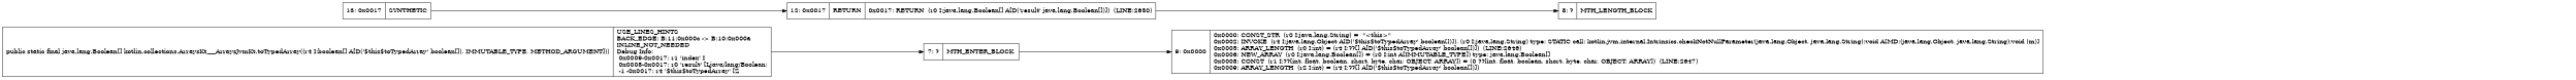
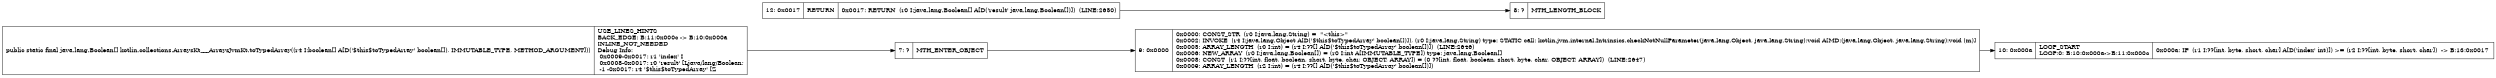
  digraph {
    rankdir=LR
    node [shape=record]
-   n1 [label="{7\:\ ?|MTH_ENTER_BLOCK\l}"]
+   n1 [label="{7\:\ ?|MTH_ENTER_OBJECT\l}"]
    n2 [label="{9\:\ 0x0000|0x0000: CONST_STR  (r0 I:java.lang.String) =  \"\<this\>\" \l0x0002: INVOKE  (r4 I:java.lang.Object A[D('$this$toTypedArray' boolean[])]), (r0 I:java.lang.String) type: STATIC call: kotlin.jvm.internal.Intrinsics.checkNotNullParameter(java.lang.Object, java.lang.String):void A[MD:(java.lang.Object, java.lang.String):void (m)]\l0x0005: ARRAY_LENGTH  (r0 I:int) = (r4 I:??[] A[D('$this$toTypedArray' boolean[])])  (LINE:2646)\l0x0006: NEW_ARRAY  (r0 I:java.lang.Boolean[]) = (r0 I:int A[IMMUTABLE_TYPE]) type: java.lang.Boolean[] \l0x0008: CONST  (r1 I:??[int, float, boolean, short, byte, char, OBJECT, ARRAY]) = (0 ??[int, float, boolean, short, byte, char, OBJECT, ARRAY])  (LINE:2647)\l0x0009: ARRAY_LENGTH  (r2 I:int) = (r4 I:??[] A[D('$this$toTypedArray' boolean[])]) \l}"]
-   n4 [label="{13\:\ 0x0017|SYNTHETIC\l}"]
+   n3 [label="{10\:\ 0x000a|LOOP_START\lLOOP:0: B:10:0x000a\-\>B:11:0x000c\l|0x000a: IF  (r1 I:??[int, byte, short, char] A[D('index' int)]) \>= (r2 I:??[int, byte, short, char])  \-\> B:13:0x0017 \l}"]
    n5 [label="{12\:\ 0x0017|RETURN\l|0x0017: RETURN  (r0 I:java.lang.Boolean[] A[D('result' java.lang.Boolean[])])  (LINE:2650)\l}"]
    n6 [label="{8\:\ ?|MTH_LENGTH_BLOCK\l}"]
    n7 [label="{public static final java.lang.Boolean[] kotlin.collections.ArraysKt___ArraysJvmKt.toTypedArray((r4 I:boolean[] A[D('$this$toTypedArray' boolean[]), IMMUTABLE_TYPE, METHOD_ARGUMENT]))  | USE_LINES_HINTS\lBACK_EDGE: B:11:0x000c \-\> B:10:0x000a\lINLINE_NOT_NEEDED\lDebug Info:\l  0x0009\-0x0017: r1 'index' I\l  0x0008\-0x0017: r0 'result' [Ljava\/lang\/Boolean;\l  \-1 \-0x0017: r4 '$this$toTypedArray' [Z\l}"]
    n1 -> n2
-   n4 -> n5
+   n2 -> n3
    n5 -> n6
    n7 -> n1
  }
